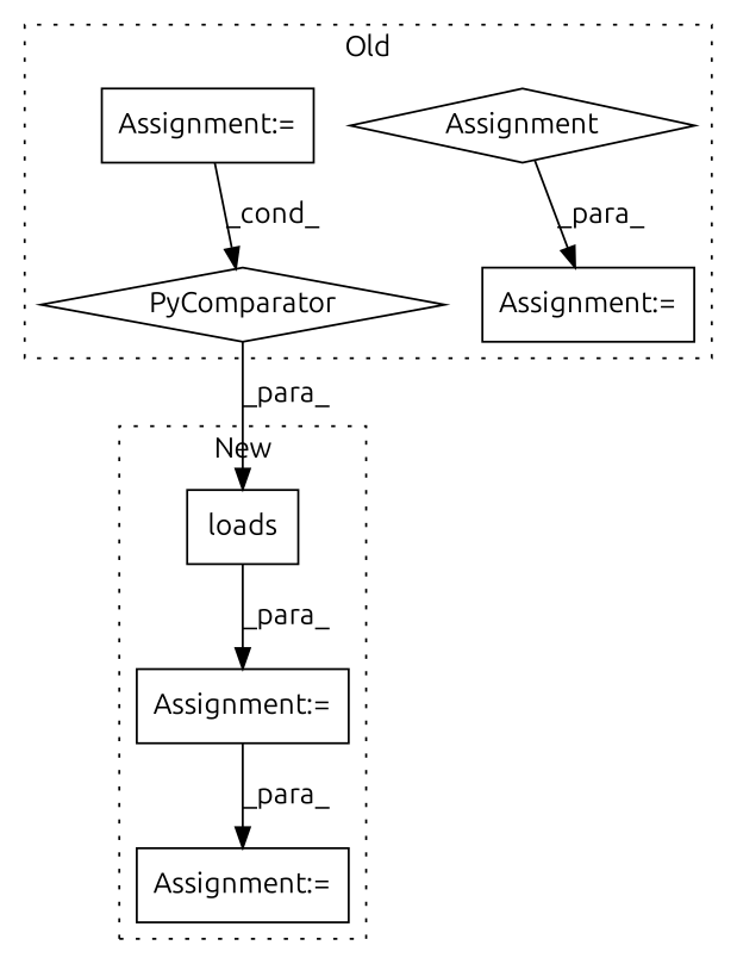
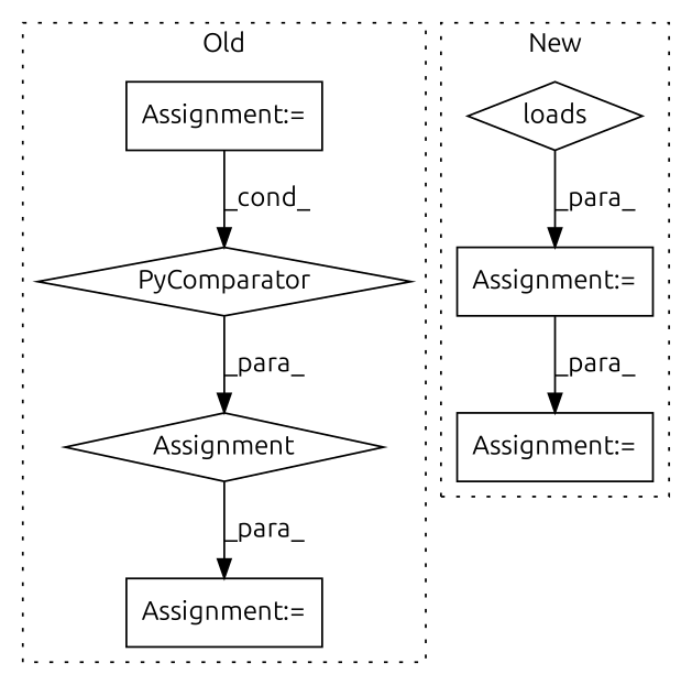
  digraph {
    fontname=Ubuntu
    node [a=7 fontname=Ubuntu l=26 s=17756 shape=box]
    edge [fontname=Ubuntu]
    n1 [a=109 l=110 label=Assignment s=17680 shape=diamond]
    n2 [label="Assignment:="]
    n3 [a=113 label=PyComparator shape=diamond]
    n4 [l=1 label="Assignment:=" s=17660]
-   n5 [a=32 l="6,1" label=loads s="17396,17410"]
+   n5 [a=32 l="6,1" label=loads s="17396,17410" shape=diamond]
    n6 [l=1 label="Assignment:=" s=17390]
    n7 [l="53,2" label="Assignment:=" s="17448,17534"]
    subgraph cluster_1 {
      label=Old
      style=dotted
      n1
      n2
      n3
      n4
    }
    subgraph cluster_2 {
      label=New
      style=dotted
      n5
      n6
      n7
    }
    n1 -> n4 [label=_para_]
    n2 -> n3 [label=_cond_]
-   n3 -> n5 [label=_para_]
+   n3 -> n1 [label=_para_]
    n5 -> n6 [label=_para_]
    n6 -> n7 [label=_para_]
  }
